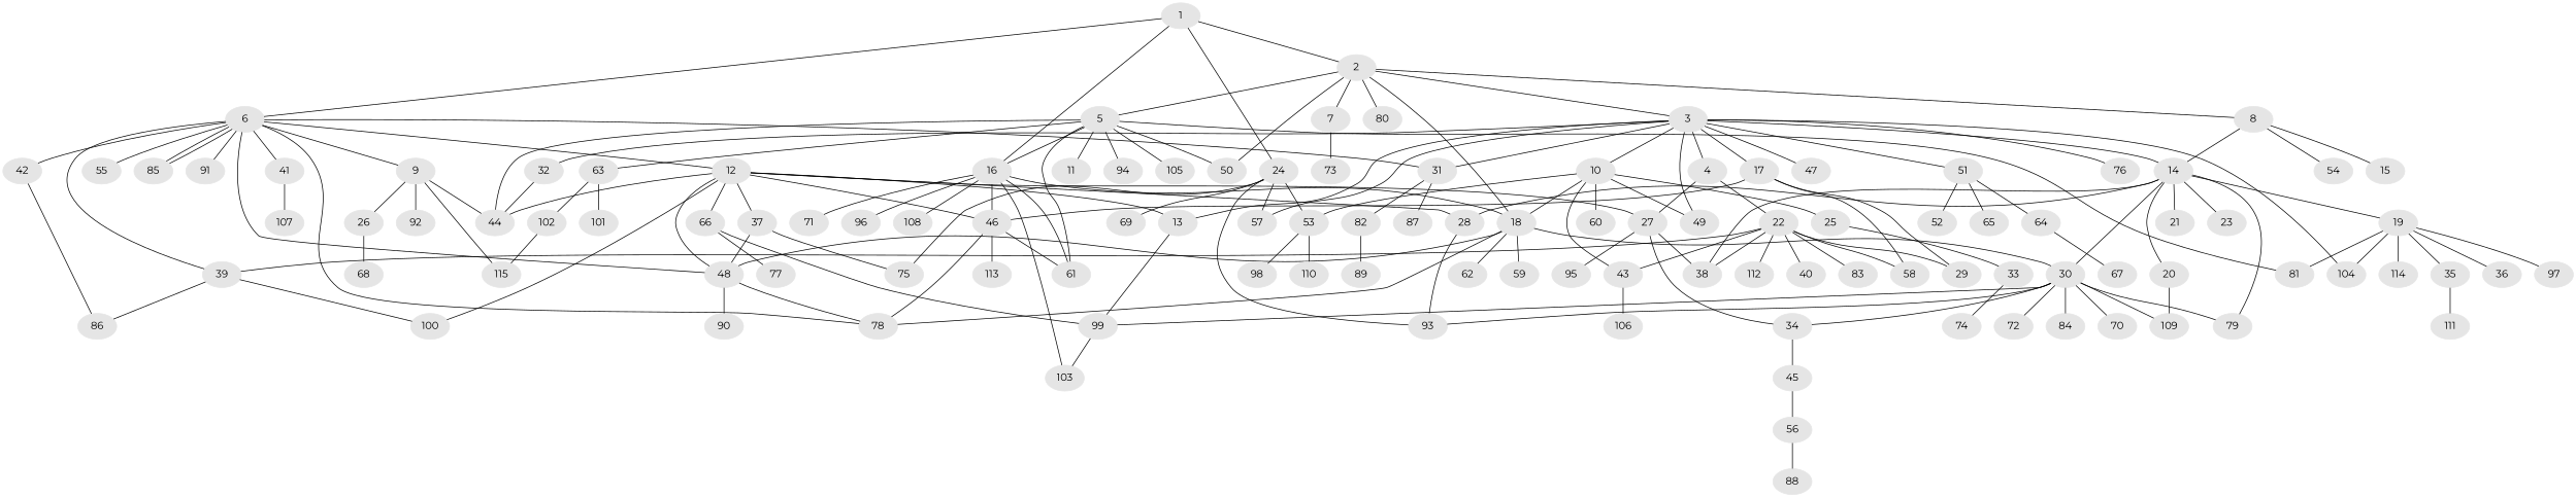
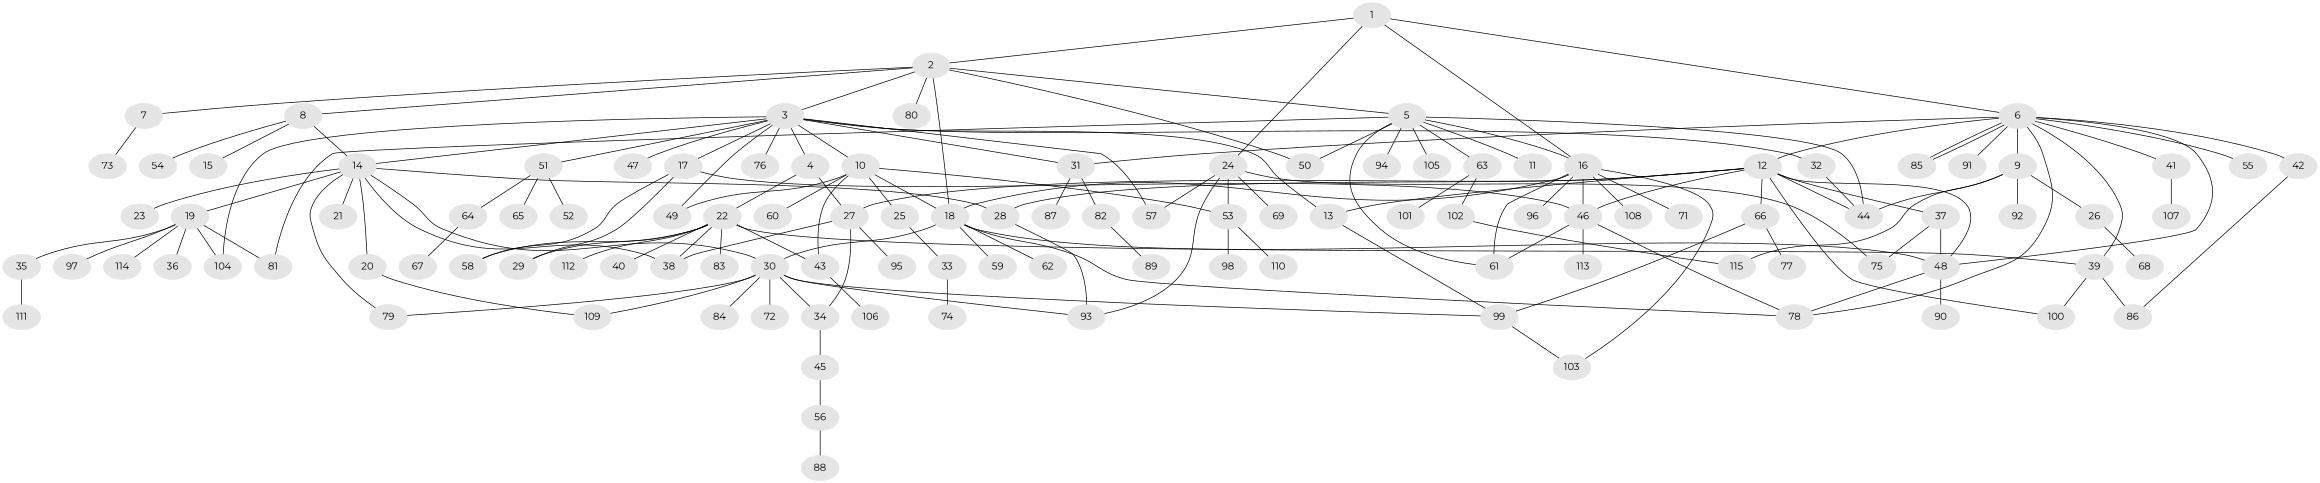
  graph {
    fontname=Montserrat
    node [color=gray90 fontname=Montserrat style=filled]
    edge [fontname=Montserrat]
    1
    2
    6
    16
    24
    3
    5
    7
    8
    18
    50
    80
    31
    9
    12
    39
    41
    42
    48
    55
    78
    85
    91
    61
    46
    71
    96
    103
    108
    57
    53
    69
    75
    93
    4
    10
    13
    14
    17
    32
    47
    49
    51
    76
    104
    11
    44
    63
    81
    94
    105
    73
    15
    54
    30
    59
    62
    22
    27
    25
    43
    60
    99
    28
    19
    20
    21
    23
    38
    79
    29
    58
    82
    87
    52
    64
    65
    40
    83
    112
    34
    95
    101
    102
    26
    92
    115
    37
    66
    100
    86
    107
    90
    68
    33
    106
    98
    110
    113
    77
    35
    36
    97
    114
    109
-   70
    72
    84
    111
    74
    45
    89
    56
    88
    67
    1 -- 2
    1 -- 6
    1 -- 16
    1 -- 24
    2 -- 3
    2 -- 5
    2 -- 7
    2 -- 8
    2 -- 18
    2 -- 50
    2 -- 80
    6 -- 31
    6 -- 9
    6 -- 12
    6 -- 39
    6 -- 41
    6 -- 42
    6 -- 48
    6 -- 55
    6 -- 78
    6 -- 85
    6 -- 85
    6 -- 91
    16 -- 18
    16 -- 61
    16 -- 46
    16 -- 71
    16 -- 96
    16 -- 103
    16 -- 108
    24 -- 57
    24 -- 53
    24 -- 69
    24 -- 75
    24 -- 93
    3 -- 31
    3 -- 57
    3 -- 4
    3 -- 10
    3 -- 13
    3 -- 14
    3 -- 17
    3 -- 32
    3 -- 47
    3 -- 49
    3 -- 51
    3 -- 76
    3 -- 104
    5 -- 16
    5 -- 50
    5 -- 61
    5 -- 11
    5 -- 44
    5 -- 63
    5 -- 81
    5 -- 94
    5 -- 105
    7 -- 73
    8 -- 14
    8 -- 15
    8 -- 54
    18 -- 48
    18 -- 78
    18 -- 30
    18 -- 59
    18 -- 62
    31 -- 82
    31 -- 87
    9 -- 44
    9 -- 26
    9 -- 92
    9 -- 115
    12 -- 48
    12 -- 46
    12 -- 13
    12 -- 44
    12 -- 27
    12 -- 28
    12 -- 37
    12 -- 66
    12 -- 100
    39 -- 100
    39 -- 86
    41 -- 107
    42 -- 86
    48 -- 78
    48 -- 90
    46 -- 78
    46 -- 61
    46 -- 113
    53 -- 98
    53 -- 110
    4 -- 22
    4 -- 27
    10 -- 18
    10 -- 53
    10 -- 49
    10 -- 25
    10 -- 43
    10 -- 60
    13 -- 99
    14 -- 30
    14 -- 28
    14 -- 19
    14 -- 20
    14 -- 21
    14 -- 23
    14 -- 38
    14 -- 79
    17 -- 46
    17 -- 29
    17 -- 58
    32 -- 44
    51 -- 52
    51 -- 64
    51 -- 65
    63 -- 101
    63 -- 102
    30 -- 93
    30 -- 99
    30 -- 79
    30 -- 34
    30 -- 109
-   30 -- 70
    30 -- 72
    30 -- 84
    22 -- 39
    22 -- 43
    22 -- 38
    22 -- 29
    22 -- 58
    22 -- 40
    22 -- 83
    22 -- 112
    27 -- 38
    27 -- 34
    27 -- 95
    25 -- 33
    43 -- 106
    99 -- 103
    28 -- 93
    19 -- 104
    19 -- 81
    19 -- 35
    19 -- 36
    19 -- 97
    19 -- 114
    20 -- 109
    82 -- 89
    64 -- 67
    34 -- 45
    102 -- 115
    26 -- 68
    37 -- 48
    37 -- 75
    66 -- 99
    66 -- 77
    33 -- 74
    35 -- 111
    45 -- 56
    56 -- 88
  }
